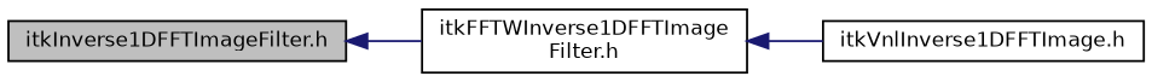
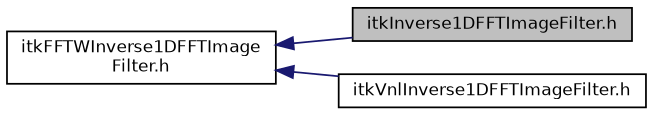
  digraph {
    rankdir=LR
    node [color=black fillcolor=white fontname=Helvetica fontsize=10 shape=record style=filled]
    edge [color=midnightblue dir=back fontname=Helvetica fontsize=10 labelfontname=Helvetica labelfontsize=10 style=solid]
    n1 [fillcolor=grey75 fontcolor=black height=0.2 label="itkInverse1DFFTImageFilter.h" width=0.4]
    n2 [height=0.2 label="itkFFTWInverse1DFFTImage\lFilter.h" width=0.4]
-   n3 [height=0.2 label="itkVnlInverse1DFFTImage.h" width=0.4]
-   n1 -> n2
+   n3 [height=0.2 label="itkVnlInverse1DFFTImageFilter.h" width=0.4]
+   n2 -> n1
    n2 -> n3
  }
